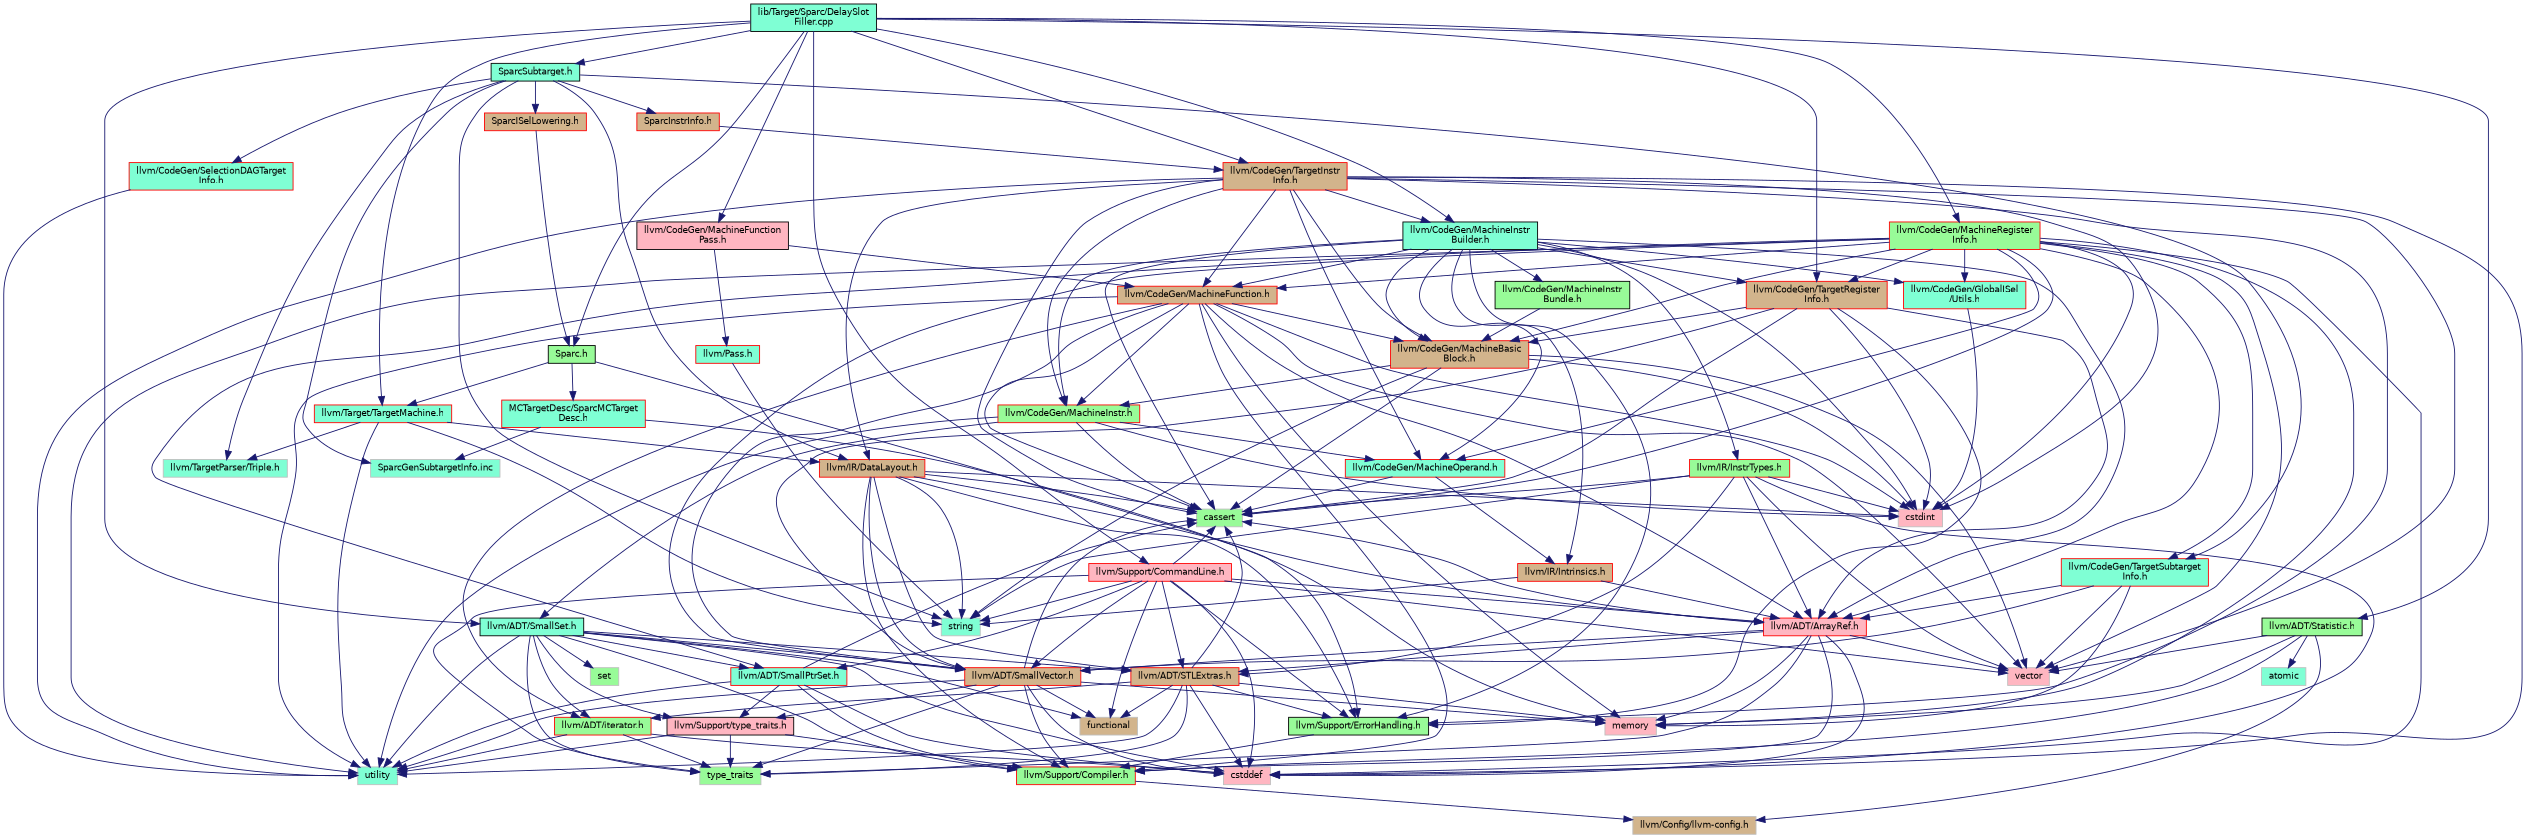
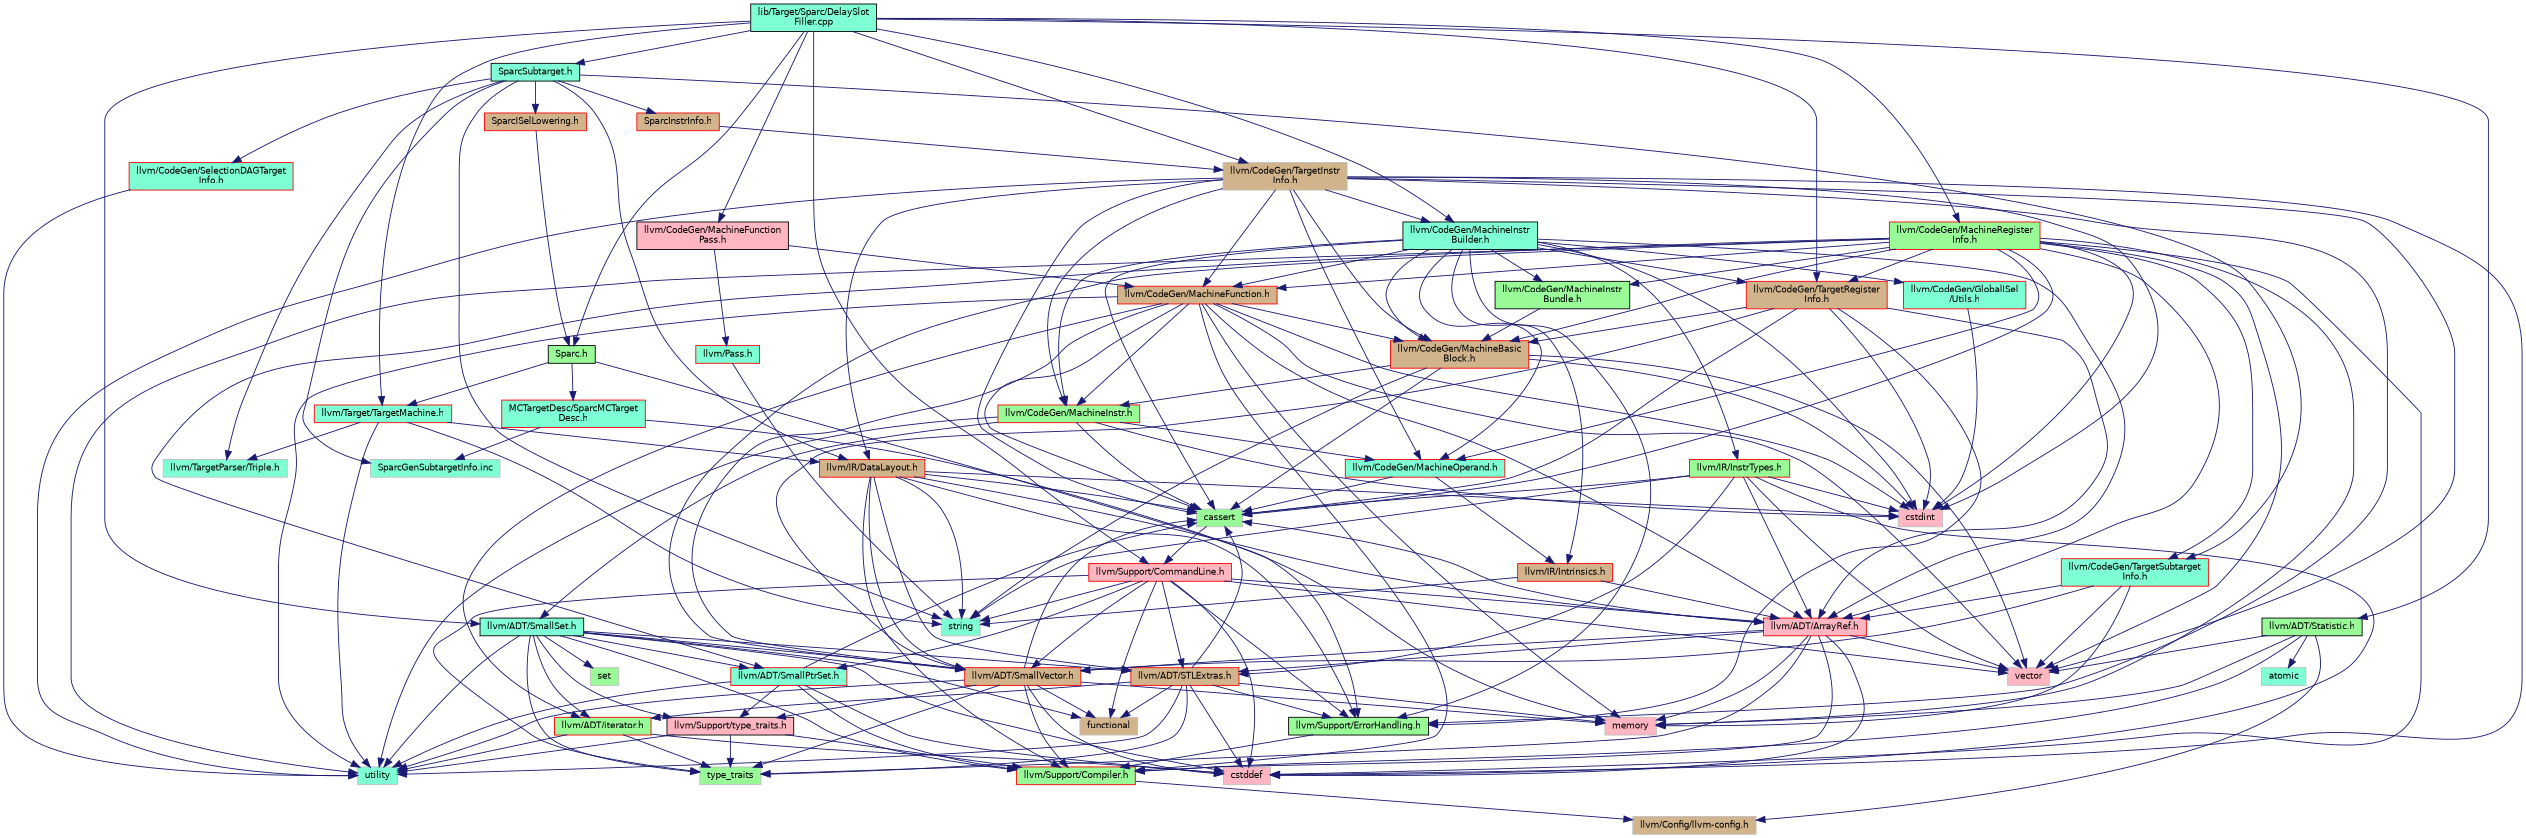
  digraph {
    node [color=red fillcolor=aquamarine fontname=Helvetica fontsize=10 shape=record style=filled]
    edge [color=midnightblue fontname=Helvetica fontsize=10 labelfontname=Helvetica labelfontsize=10 style=solid]
    n1 [color=black fontcolor=black height=0.2 label="lib/Target/Sparc/DelaySlot\lFiller.cpp" width=0.4]
    n2 [color=black fillcolor=palegreen height=0.2 label="Sparc.h" width=0.4]
    n3 [height=0.2 label="llvm/Target/TargetMachine.h" width=0.4]
    n4 [color=black height=0.2 label="SparcSubtarget.h" width=0.4]
-   n5 [fillcolor=tan height=0.2 label="llvm/CodeGen/TargetInstr\lInfo.h" width=0.4]
+   n5 [color=grey75 fillcolor=tan height=0.2 label="llvm/CodeGen/TargetInstr\lInfo.h" width=0.4]
    n6 [color=black height=0.2 label="llvm/ADT/SmallSet.h" width=0.4]
    n7 [color=black height=0.2 label="llvm/CodeGen/MachineInstr\lBuilder.h" width=0.4]
    n8 [fillcolor=tan height=0.2 label="llvm/CodeGen/TargetRegister\lInfo.h" width=0.4]
    n9 [color=black fillcolor=palegreen height=0.2 label="llvm/ADT/Statistic.h" width=0.4]
    n10 [color=black fillcolor=lightpink height=0.2 label="llvm/CodeGen/MachineFunction\lPass.h" width=0.4]
    n11 [fillcolor=palegreen height=0.2 label="llvm/CodeGen/MachineRegister\lInfo.h" width=0.4]
    n12 [fillcolor=lightpink height=0.2 label="llvm/Support/CommandLine.h" width=0.4]
    n13 [height=0.2 label="MCTargetDesc/SparcMCTarget\lDesc.h" width=0.4]
    n14 [color=black fillcolor=palegreen height=0.2 label="llvm/Support/ErrorHandling.h" width=0.4]
    n15 [fillcolor=tan height=0.2 label="llvm/IR/DataLayout.h" width=0.4]
    n16 [color=grey75 height=0.2 label=utility width=0.4]
    n17 [color=grey75 height=0.2 label=string width=0.4]
    n18 [color=grey75 height=0.2 label="llvm/TargetParser/Triple.h" width=0.4]
    n19 [color=grey75 height=0.2 label="SparcGenSubtargetInfo.inc" width=0.4]
    n20 [fillcolor=tan height=0.2 label="SparcISelLowering.h" width=0.4]
    n21 [fillcolor=tan height=0.2 label="SparcInstrInfo.h" width=0.4]
    n22 [height=0.2 label="llvm/CodeGen/SelectionDAGTarget\lInfo.h" width=0.4]
    n23 [height=0.2 label="llvm/CodeGen/TargetSubtarget\lInfo.h" width=0.4]
    n24 [color=grey75 fillcolor=palegreen height=0.2 label=cassert width=0.4]
    n25 [color=grey75 fillcolor=lightpink height=0.2 label=cstdint width=0.4]
    n26 [color=grey75 fillcolor=lightpink height=0.2 label=cstddef width=0.4]
    n27 [color=grey75 fillcolor=lightpink height=0.2 label=vector width=0.4]
    n28 [fillcolor=tan height=0.2 label="llvm/CodeGen/MachineBasic\lBlock.h" width=0.4]
    n29 [fillcolor=palegreen height=0.2 label="llvm/CodeGen/MachineInstr.h" width=0.4]
    n30 [height=0.2 label="llvm/CodeGen/MachineOperand.h" width=0.4]
    n31 [fillcolor=tan height=0.2 label="llvm/CodeGen/MachineFunction.h" width=0.4]
    n32 [fillcolor=palegreen height=0.2 label="llvm/Support/Compiler.h" width=0.4]
    n33 [fillcolor=tan height=0.2 label="llvm/ADT/SmallVector.h" width=0.4]
    n34 [fillcolor=tan height=0.2 label="llvm/ADT/STLExtras.h" width=0.4]
    n35 [color=grey75 fillcolor=palegreen height=0.2 label=type_traits width=0.4]
    n36 [color=black fillcolor=lightpink height=0.2 label="llvm/Support/type_traits.h" width=0.4]
    n37 [color=grey75 fillcolor=tan height=0.2 label=functional width=0.4]
    n38 [fillcolor=palegreen height=0.2 label="llvm/ADT/iterator.h" width=0.4]
    n39 [height=0.2 label="llvm/ADT/SmallPtrSet.h" width=0.4]
    n40 [color=grey75 fillcolor=palegreen height=0.2 label=set width=0.4]
    n41 [fillcolor=lightpink height=0.2 label="llvm/ADT/ArrayRef.h" width=0.4]
    n42 [fillcolor=tan height=0.2 label="llvm/IR/Intrinsics.h" width=0.4]
    n43 [height=0.2 label="llvm/CodeGen/GlobalISel\l/Utils.h" width=0.4]
    n44 [color=black fillcolor=palegreen height=0.2 label="llvm/CodeGen/MachineInstr\lBundle.h" width=0.4]
    n45 [fillcolor=palegreen height=0.2 label="llvm/IR/InstrTypes.h" width=0.4]
    n46 [color=grey75 fillcolor=lightpink height=0.2 label=memory width=0.4]
    n47 [color=grey75 fillcolor=tan height=0.2 label="llvm/Config/llvm-config.h" width=0.4]
    n48 [color=grey75 height=0.2 label=atomic width=0.4]
    n49 [height=0.2 label="llvm/Pass.h" width=0.4]
    n1 -> n2
    n1 -> n3
    n1 -> n4
    n1 -> n5
    n1 -> n6
    n1 -> n7
    n1 -> n8
    n1 -> n9
    n1 -> n10
    n1 -> n11
    n1 -> n12
    n2 -> n3
    n2 -> n13
    n2 -> n14
    n3 -> n15
    n3 -> n16
    n3 -> n17
    n3 -> n18
    n4 -> n15
    n4 -> n17
    n4 -> n18
    n4 -> n19
    n4 -> n20
    n4 -> n21
    n4 -> n22
    n4 -> n23
    n5 -> n7
    n5 -> n14
    n5 -> n15
    n5 -> n16
    n5 -> n24
    n5 -> n25
    n5 -> n26
    n5 -> n27
    n5 -> n28
    n5 -> n29
    n5 -> n30
    n5 -> n31
    n6 -> n16
    n6 -> n26
    n6 -> n32
    n6 -> n33
    n6 -> n34
    n6 -> n35
    n6 -> n36
    n6 -> n37
    n6 -> n38
    n6 -> n39
    n6 -> n40
    n7 -> n8
    n7 -> n14
    n7 -> n24
    n7 -> n25
    n7 -> n28
    n7 -> n29
    n7 -> n30
    n7 -> n31
    n7 -> n41
    n7 -> n42
    n7 -> n43
    n7 -> n44
    n7 -> n45
    n8 -> n14
    n8 -> n24
    n8 -> n25
    n8 -> n28
    n8 -> n33
    n8 -> n41
    n9 -> n27
    n9 -> n32
    n9 -> n46
    n9 -> n47
    n9 -> n48
    n10 -> n31
    n10 -> n49
    n11 -> n8
    n11 -> n16
    n11 -> n23
    n11 -> n24
    n11 -> n25
    n11 -> n26
    n11 -> n27
    n11 -> n28
    n11 -> n30
    n11 -> n31
    n11 -> n33
    n11 -> n39
    n11 -> n41
-   n11 -> n43
+   n11 -> n44
    n11 -> n46
    n12 -> n14
    n12 -> n17
-   n12 -> n24
+   n24 -> n12
    n12 -> n26
    n12 -> n27
    n12 -> n33
    n12 -> n34
    n12 -> n35
    n12 -> n37
    n12 -> n39
    n12 -> n41
    n13 -> n19
    n13 -> n46
    n14 -> n32
    n15 -> n14
    n15 -> n17
    n15 -> n24
    n15 -> n25
    n15 -> n32
    n15 -> n33
    n15 -> n34
    n15 -> n41
    n20 -> n2
    n21 -> n5
    n22 -> n16
    n23 -> n27
    n23 -> n33
    n23 -> n41
    n23 -> n46
    n28 -> n17
    n28 -> n24
    n28 -> n25
    n28 -> n27
    n28 -> n29
    n29 -> n6
    n29 -> n16
    n29 -> n24
    n29 -> n25
    n29 -> n30
    n30 -> n24
    n30 -> n42
    n31 -> n16
    n31 -> n24
    n31 -> n25
    n31 -> n27
    n31 -> n28
    n31 -> n29
    n31 -> n32
    n31 -> n33
    n31 -> n38
    n31 -> n41
    n31 -> n46
    n32 -> n47
    n33 -> n16
    n33 -> n24
    n33 -> n26
    n33 -> n32
    n33 -> n35
    n33 -> n36
    n33 -> n37
    n33 -> n46
    n34 -> n14
    n34 -> n16
    n34 -> n24
    n34 -> n26
    n34 -> n35
    n34 -> n37
    n34 -> n38
    n34 -> n46
    n36 -> n16
    n36 -> n32
    n36 -> n35
    n38 -> n16
    n38 -> n26
    n38 -> n35
    n39 -> n16
    n39 -> n24
    n39 -> n26
    n39 -> n32
    n39 -> n36
    n41 -> n24
    n41 -> n26
    n41 -> n27
    n41 -> n32
    n41 -> n33
    n41 -> n34
    n41 -> n35
    n41 -> n46
    n42 -> n17
    n42 -> n41
    n43 -> n25
    n44 -> n28
    n45 -> n17
    n45 -> n24
    n45 -> n25
    n45 -> n26
    n45 -> n27
    n45 -> n34
    n45 -> n41
    n49 -> n17
  }
